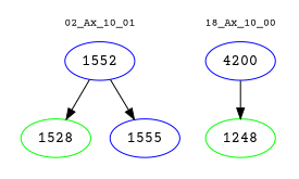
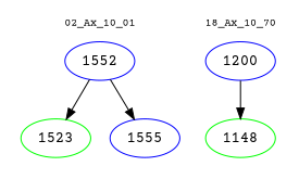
  digraph {
    fontname="Courier Prime"
    node [color=blue fontname="Courier Prime"]
    edge [color=black fontname="Courier Prime"]
    n1 [label=1552]
-   n2 [color=green label=1528]
+   n2 [color=green label=1523]
    n3 [label=1555]
-   n4 [label=4200]
-   n5 [color=green label=1248]
+   n4 [label=1200]
+   n5 [color=green label=1148]
    subgraph cluster_1 {
      color=white
      fontsize=10
      label="02_Ax_10_01"
      n1
      n2
      n3
    }
    subgraph cluster_2 {
      color=white
      fontsize=10
-     label="18_Ax_10_00"
+     label="18_Ax_10_70"
      n4
      n5
    }
    n1 -> n2
    n1 -> n3
    n4 -> n5
  }
